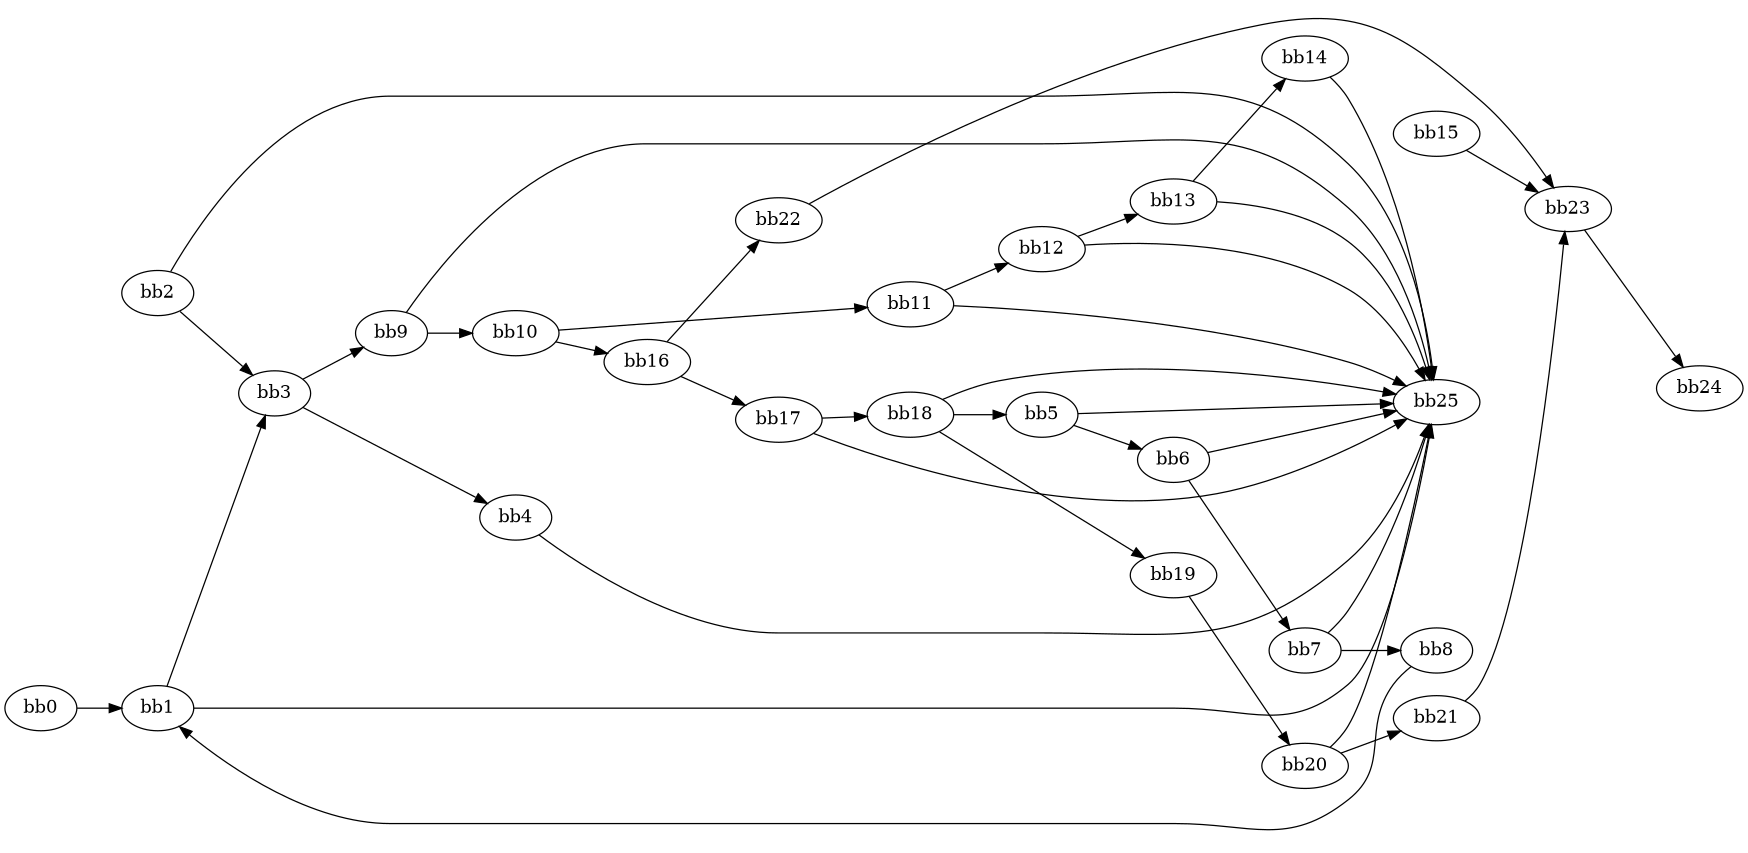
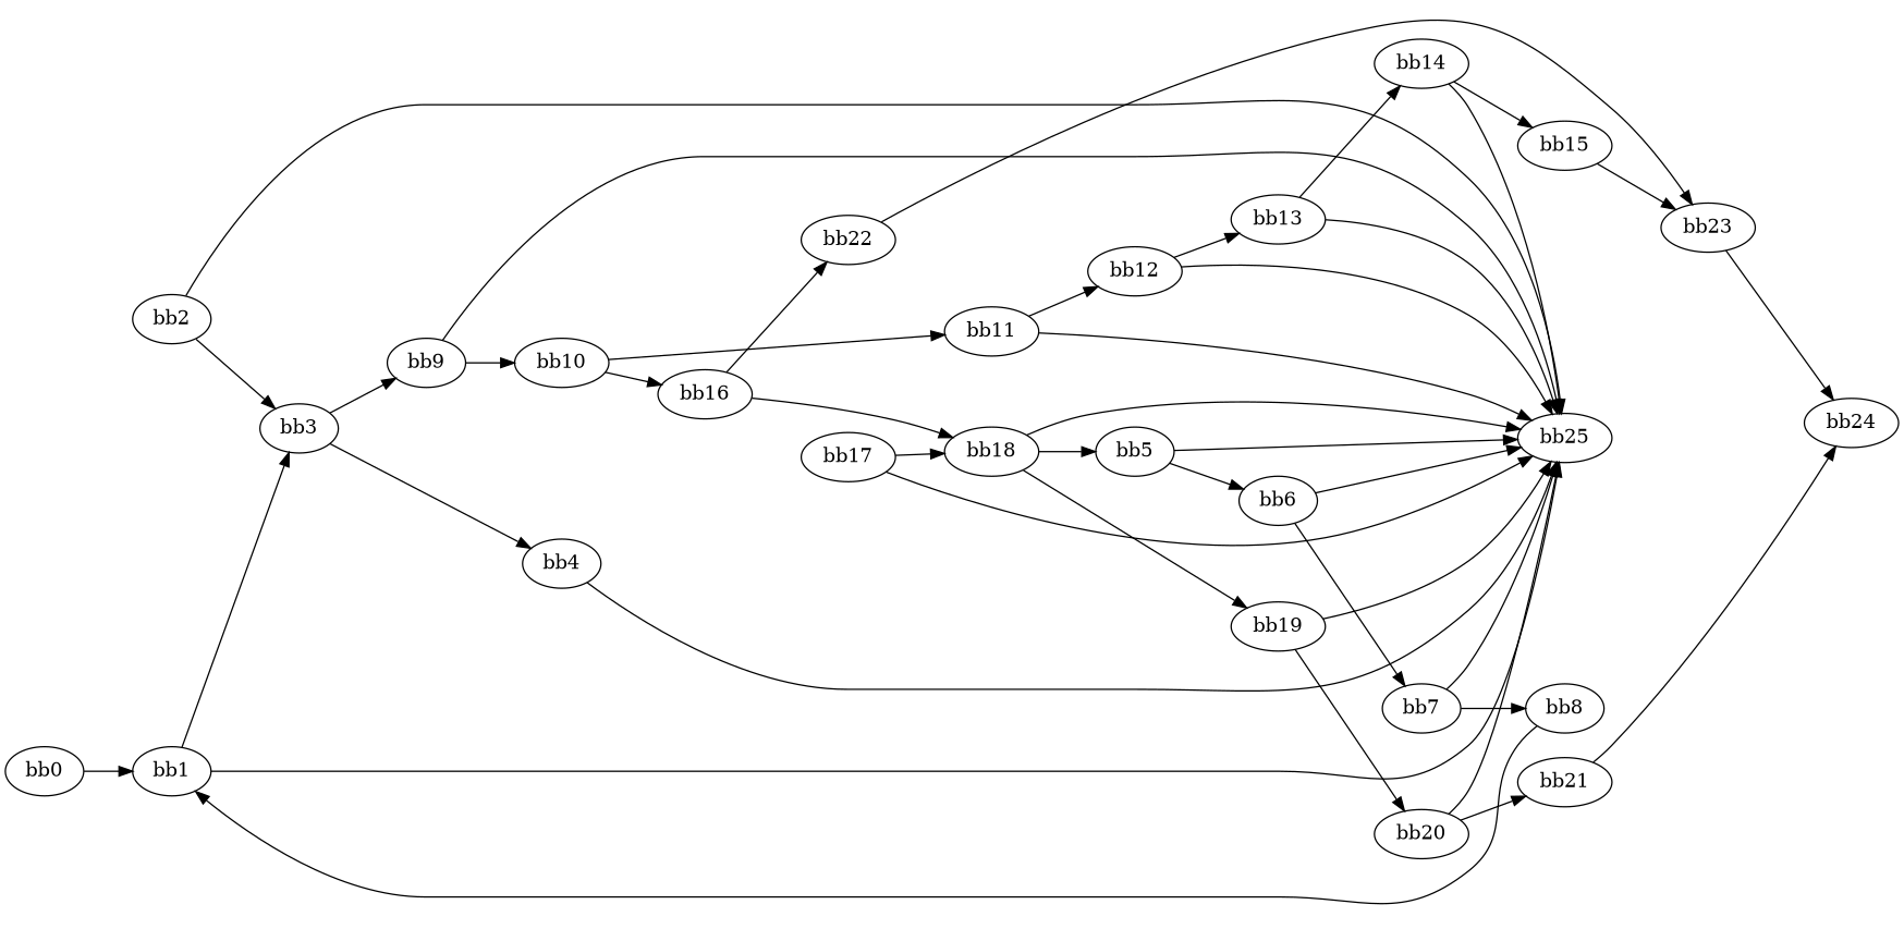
  digraph {
    rankdir=LR
    n1 [label="bb0\l"]
    n2 [label="bb1\l"]
    n3 [label="bb25\l"]
    n4 [label="bb3\l"]
    n5 [label="bb2\l"]
    n6 [label="bb4\l"]
    n7 [label="bb9\l"]
    n8 [label="bb10\l"]
    n9 [label="bb5\l"]
    n10 [label="bb6\l"]
    n11 [label="bb7\l"]
    n12 [label="bb8\l"]
    n13 [label="bb11\l"]
    n14 [label="bb16\l"]
    n15 [label="bb12\l"]
    n16 [label="bb17\l"]
    n17 [label="bb22\l"]
    n18 [label="bb13\l"]
    n19 [label="bb14\l"]
    n20 [label="bb15\l"]
    n21 [label="bb23\l"]
    n22 [label="bb24\l"]
    n23 [label="bb18\l"]
    n24 [label="bb19\l"]
    n25 [label="bb20\l"]
    n26 [label="bb21\l"]
    n1 -> n2
    n2 -> n3
    n2 -> n4
    n4 -> n6
    n4 -> n7
    n5 -> n3
    n5 -> n4
    n6 -> n3
    n7 -> n3
    n7 -> n8
    n8 -> n13
    n8 -> n14
    n9 -> n3
    n9 -> n10
    n10 -> n3
    n10 -> n11
    n11 -> n3
    n11 -> n12
    n12 -> n2
    n13 -> n3
    n13 -> n15
-   n14 -> n16
+   n14 -> n23
    n14 -> n17
    n15 -> n3
    n15 -> n18
    n16 -> n3
    n16 -> n23
    n17 -> n21
    n18 -> n3
    n18 -> n19
    n19 -> n3
+   n19 -> n20
    n20 -> n21
    n21 -> n22
    n23 -> n3
    n23 -> n9
    n23 -> n24
+   n24 -> n3
    n24 -> n25
    n25 -> n3
    n25 -> n26
-   n26 -> n21
+   n26 -> n22
  }
